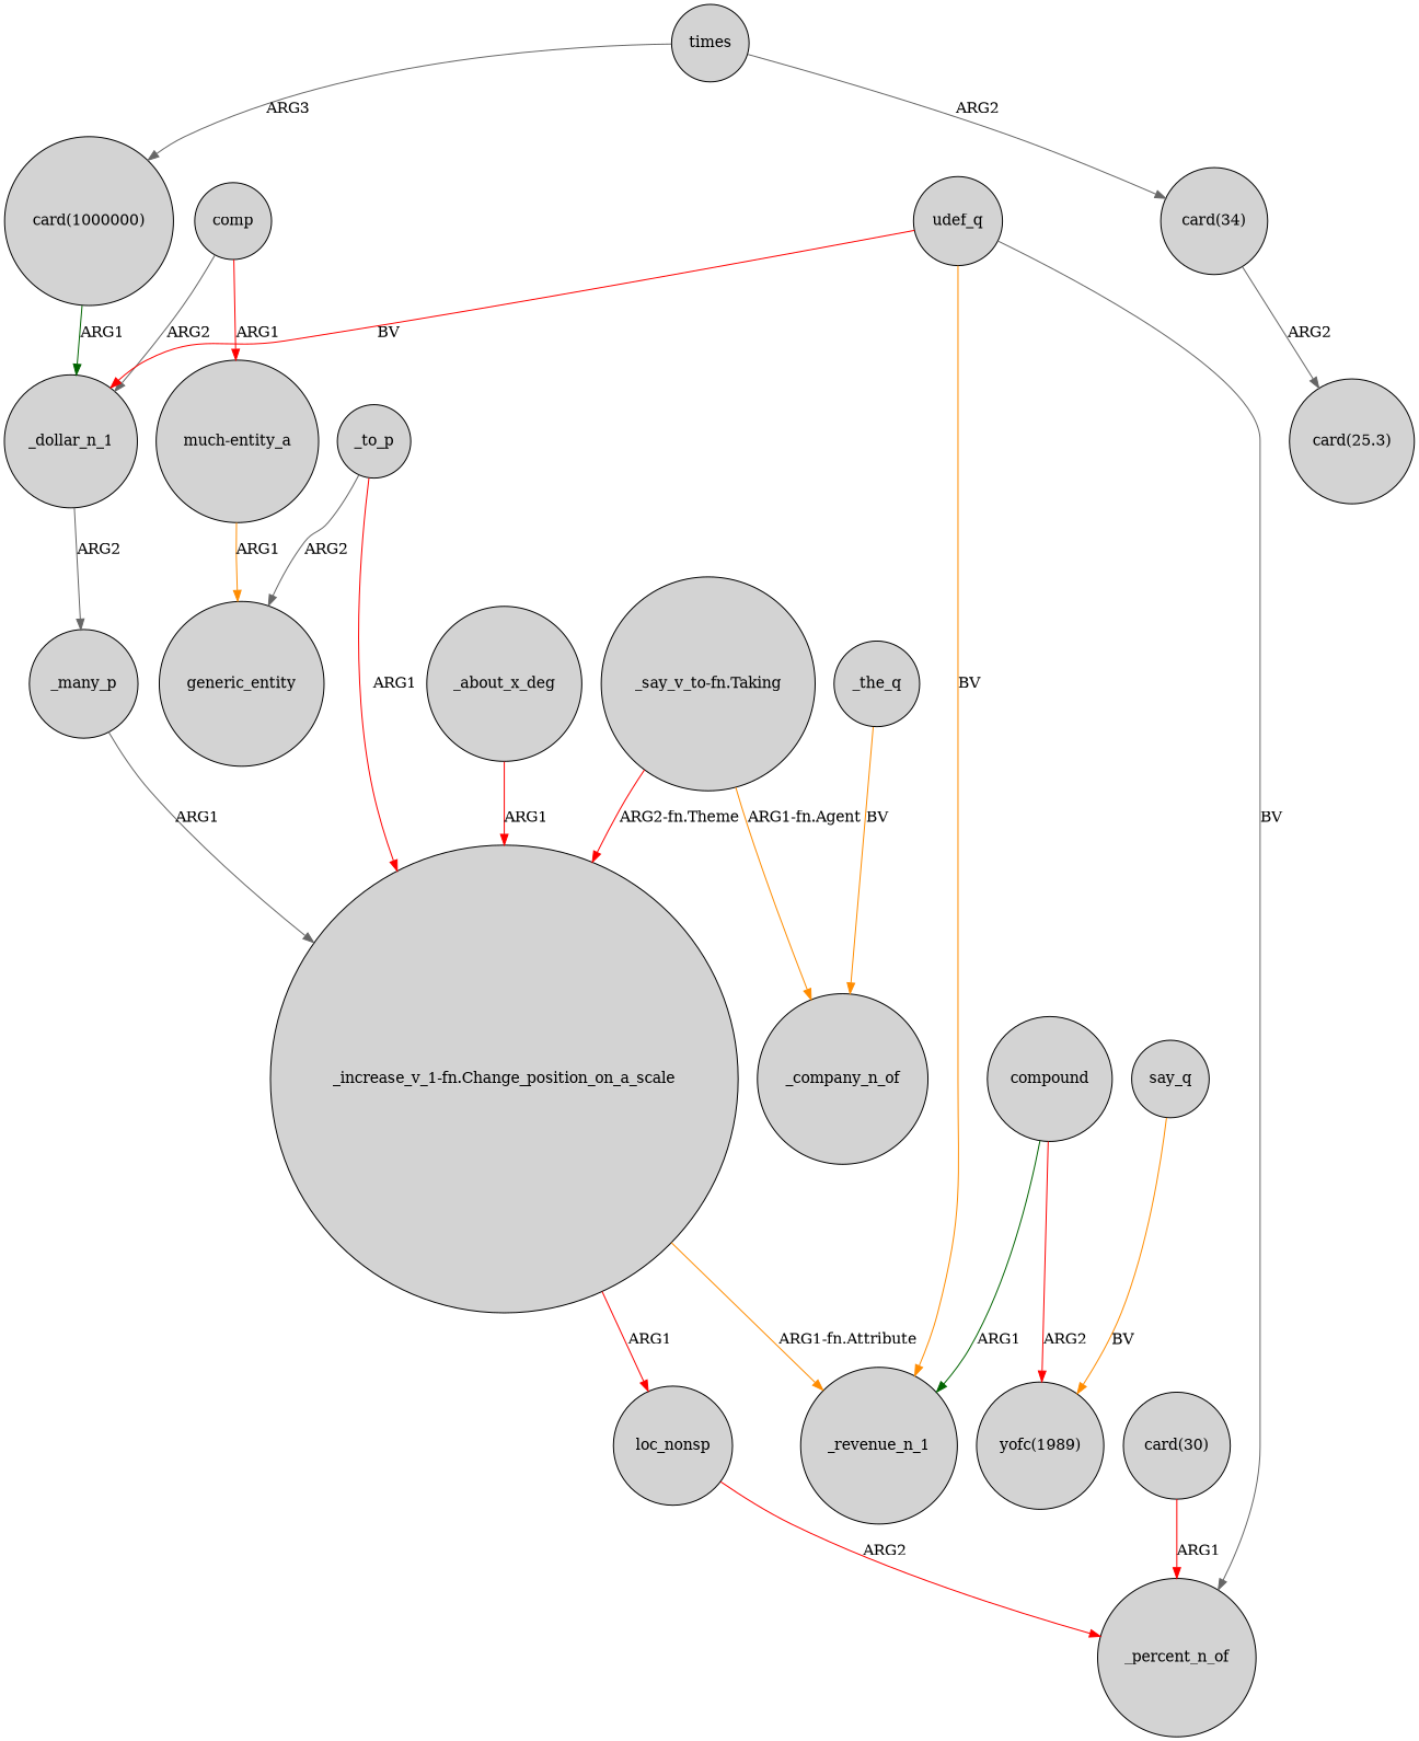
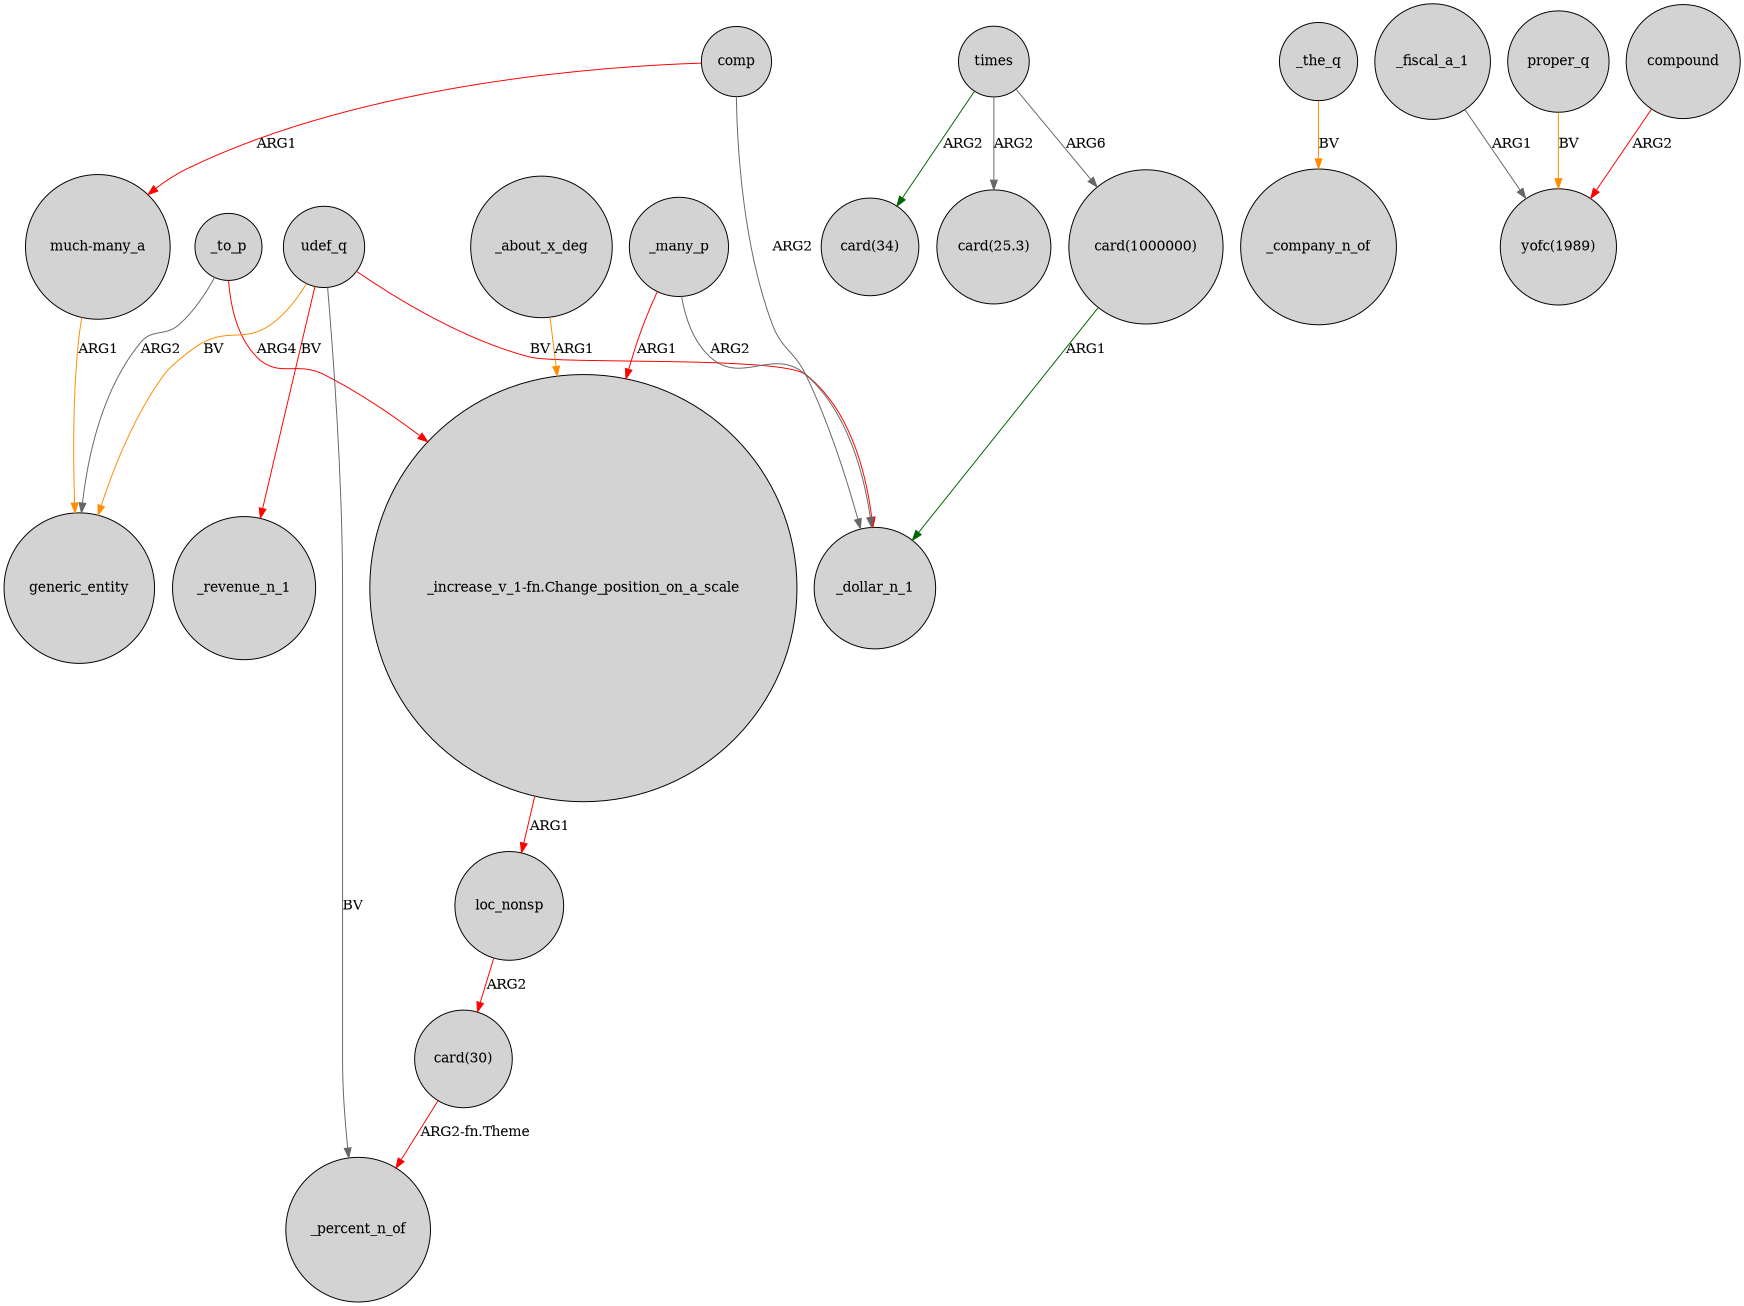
  digraph {
    node [shape=circle style=filled]
    edge [color=red]
    _to_p
    generic_entity
    "_increase_v_1-fn.Change_position_on_a_scale"
    _revenue_n_1
    loc_nonsp
    comp
    _dollar_n_1
-   "much-many_a" [label="much-entity_a"]
-   "_say_v_to-fn.Taking"
+   "much-many_a"
    _company_n_of
    times
    "card(1000000)"
    "card(25.3)"
    n14 [label="card(34)"]
+   _fiscal_a_1
    "yofc(1989)"
    udef_q
    _percent_n_of
    _about_x_deg
    "card(30)"
    n21 [label=_many_p]
-   proper_q [label=say_q]
+   proper_q
    compound
    _the_q
    _to_p -> generic_entity [color=gray40 label=ARG2]
-   _to_p -> "_increase_v_1-fn.Change_position_on_a_scale" [label=ARG1]
-   "_increase_v_1-fn.Change_position_on_a_scale" -> _revenue_n_1 [color=darkorange label="ARG1-fn.Attribute"]
+   _to_p -> "_increase_v_1-fn.Change_position_on_a_scale" [label=ARG4]
    "_increase_v_1-fn.Change_position_on_a_scale" -> loc_nonsp [label=ARG1]
-   loc_nonsp -> _percent_n_of [label=ARG2]
+   loc_nonsp -> "card(30)" [label=ARG2]
    comp -> _dollar_n_1 [color=gray40 label=ARG2]
    comp -> "much-many_a" [label=ARG1]
    "much-many_a" -> generic_entity [color=darkorange label=ARG1]
-   "_say_v_to-fn.Taking" -> "_increase_v_1-fn.Change_position_on_a_scale" [label="ARG2-fn.Theme"]
-   "_say_v_to-fn.Taking" -> _company_n_of [color=darkorange label="ARG1-fn.Agent"]
-   times -> "card(1000000)" [color=gray40 label=ARG3]
-   n14 -> "card(25.3)" [color=gray40 label=ARG2]
-   times -> n14 [color=gray40 label=ARG2]
+   times -> "card(1000000)" [color=gray40 label=ARG6]
+   times -> "card(25.3)" [color=gray40 label=ARG2]
+   times -> n14 [color=darkgreen label=ARG2]
    "card(1000000)" -> _dollar_n_1 [color=darkgreen label=ARG1]
-   udef_q -> _revenue_n_1 [color=darkorange label=BV]
+   _fiscal_a_1 -> "yofc(1989)" [color=gray40 label=ARG1]
+   udef_q -> generic_entity [color=darkorange label=BV]
+   udef_q -> _revenue_n_1 [label=BV]
    udef_q -> _dollar_n_1 [label=BV]
    udef_q -> _percent_n_of [color=gray40 label=BV]
-   _about_x_deg -> "_increase_v_1-fn.Change_position_on_a_scale" [label=ARG1]
-   "card(30)" -> _percent_n_of [label=ARG1]
-   n21 -> "_increase_v_1-fn.Change_position_on_a_scale" [color=gray40 label=ARG1]
-   _dollar_n_1 -> n21 [color=gray40 label=ARG2]
+   _about_x_deg -> "_increase_v_1-fn.Change_position_on_a_scale" [color=darkorange label=ARG1]
+   "card(30)" -> _percent_n_of [label="ARG2-fn.Theme"]
+   n21 -> "_increase_v_1-fn.Change_position_on_a_scale" [label=ARG1]
+   n21 -> _dollar_n_1 [color=gray40 label=ARG2]
    proper_q -> "yofc(1989)" [color=darkorange label=BV]
-   compound -> _revenue_n_1 [color=darkgreen label=ARG1]
    compound -> "yofc(1989)" [label=ARG2]
    _the_q -> _company_n_of [color=darkorange label=BV]
  }
